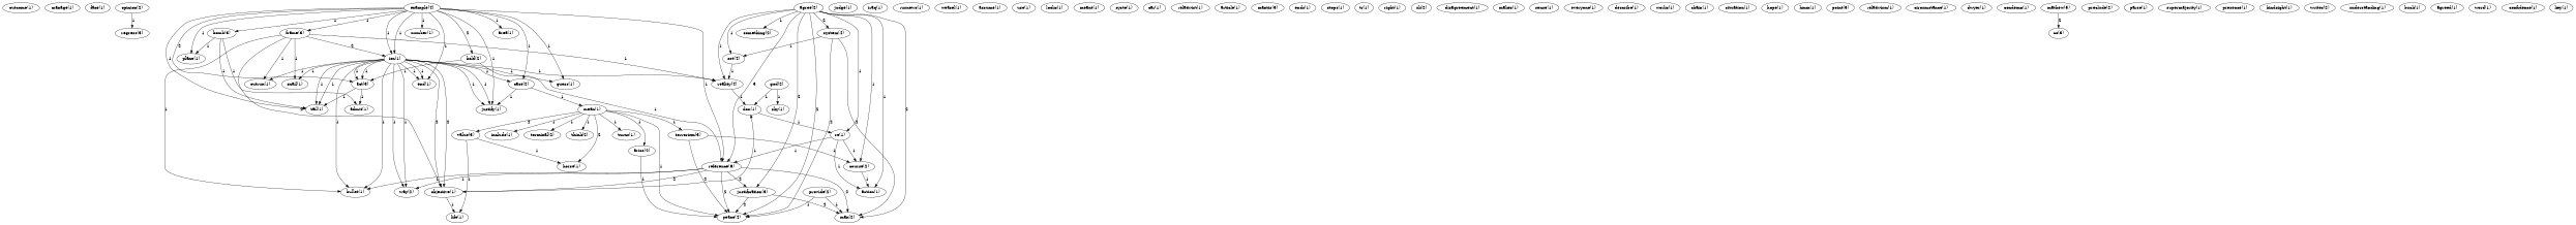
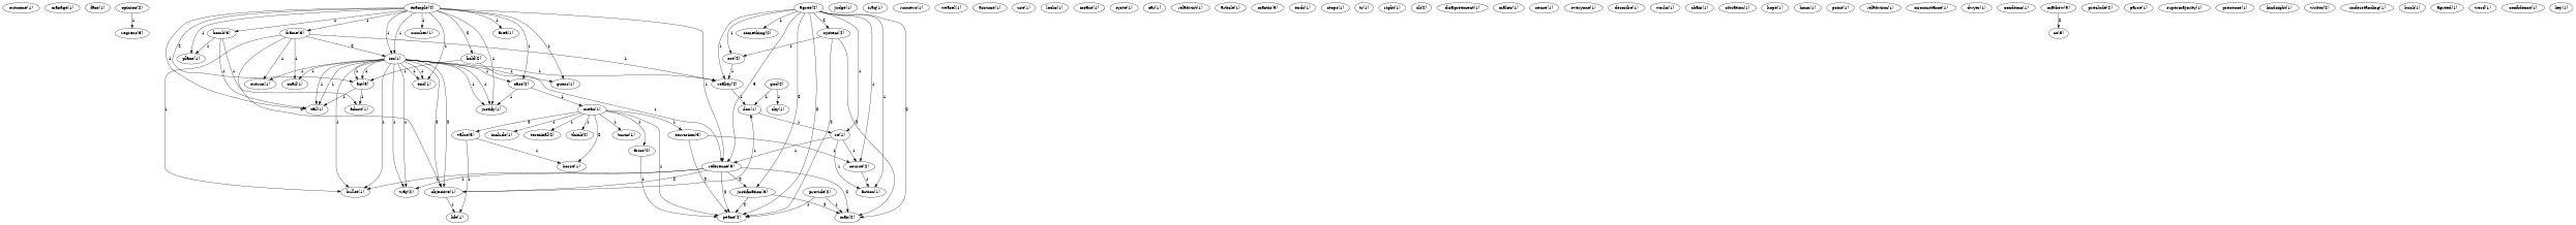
  digraph {
    n1 [label="outcome(1)"]
    n2 [label="manage(1)"]
    n3 [label="face(1)"]
    n4 [label="opinion(2)"]
    n5 [label="regress(3)"]
    n6 [label="example(4)"]
    n7 [label="isn(1)"]
    n8 [label="frame(3)"]
    n9 [label="number(1)"]
    n10 [label="case(2)"]
    n11 [label="guess(1)"]
    n12 [label="end(1)"]
    n13 [label="area(1)"]
    n14 [label="hold(2)"]
    n15 [label="reference(6)"]
    n16 [label="justify(1)"]
    n17 [label="act(3)"]
    n18 [label="bomb(3)"]
    n19 [label="tail(1)"]
    n20 [label="plane(1)"]
    n21 [label="snail(1)"]
    n22 [label="outrun(1)"]
    n23 [label="reality(4)"]
    n24 [label="bullet(1)"]
    n25 [label="way(2)"]
    n26 [label="objective(1)"]
    n27 [label="mean(1)"]
    n28 [label="justification(3)"]
    n29 [label="man(2)"]
    n30 [label="peace(4)"]
    n31 [label="admit(1)"]
    n32 [label="don(1)"]
    n33 [label="life(1)"]
    n34 [label="turns(1)"]
    n35 [label="value(3)"]
    n36 [label="terrorism(3)"]
    n37 [label="arise(2)"]
    n38 [label="horse(1)"]
    n39 [label="include(1)"]
    n40 [label="terminal(2)"]
    n41 [label="think(2)"]
    n42 [label="re(1)"]
    n43 [label="judge(1)"]
    n44 [label="iraq(1)"]
    n45 [label="agree(2)"]
    n46 [label="something(2)"]
    n47 [label="system(4)"]
    n48 [label="set(4)"]
    n49 [label="course(2)"]
    n50 [label="action(1)"]
    n51 [label="rusnews(1)"]
    n52 [label="weasel(1)"]
    n53 [label="assume(1)"]
    n54 [label="use(1)"]
    n55 [label="looks(1)"]
    n56 [label="meant(1)"]
    n57 [label="syste(1)"]
    n58 [label="god(2)"]
    n59 [label="sky(1)"]
    n60 [label="car(1)"]
    n61 [label="relativist(1)"]
    n62 [label="article(1)"]
    n63 [label="mantis(3)"]
    n64 [label="ends(1)"]
    n65 [label="stops(1)"]
    n66 [label="tr(1)"]
    n67 [label="right(1)"]
    n68 [label="uk(2)"]
    n69 [label="disagreement(1)"]
    n70 [label="makes(1)"]
    n71 [label="sense(1)"]
    n72 [label="everyone(1)"]
    n73 [label="describe(1)"]
    n74 [label="works(1)"]
    n75 [label="chain(1)"]
    n76 [label="situation(1)"]
    n77 [label="hope(1)"]
    n78 [label="hmm(1)"]
-   n79 [label="point(3)"]
+   n79 [label="point(1)"]
    n80 [label="relativism(1)"]
    n81 [label="circumstance(1)"]
    n82 [label="provide(2)"]
    n83 [label="dwyer(1)"]
    n84 [label="condemn(1)"]
    n85 [label="mathew(5)"]
    n86 [label="co(3)"]
    n87 [label="preclude(2)"]
    n88 [label="parse(1)"]
    n89 [label="supermajority(1)"]
    n90 [label="presence(1)"]
    n91 [label="hindsight(1)"]
    n92 [label="writes(2)"]
    n93 [label="understanding(1)"]
    n94 [label="buck(1)"]
    n95 [label="agreed(1)"]
    n96 [label="word(1)"]
    n97 [label="confidence(1)"]
    n98 [label="key(1)"]
    n4 -> n5 [label=1]
    n6 -> n7 [label=1]
    n6 -> n7 [label=1]
    n6 -> n8 [label=1]
    n6 -> n9 [label=1]
    n6 -> n10 [label=1]
    n6 -> n11 [label=1]
    n6 -> n12 [label=1]
    n6 -> n13 [label=1]
    n6 -> n14 [label=2]
    n6 -> n15 [label=1]
    n6 -> n16 [label=1]
    n6 -> n17 [label=2]
    n6 -> n18 [label=1]
    n6 -> n19 [label=1]
    n6 -> n20 [label=1]
    n7 -> n10 [label=1]
    n7 -> n11 [label=1]
    n7 -> n12 [label=1]
    n7 -> n12 [label=1]
    n7 -> n16 [label=1]
    n7 -> n16 [label=1]
    n7 -> n17 [label=1]
    n7 -> n17 [label=1]
    n7 -> n19 [label=1]
    n7 -> n19 [label=1]
    n7 -> n21 [label=1]
    n7 -> n22 [label=1]
    n7 -> n23 [label=1]
    n7 -> n24 [label=1]
    n7 -> n24 [label=1]
    n7 -> n25 [label=1]
    n7 -> n25 [label=1]
    n7 -> n26 [label=2]
    n7 -> n26 [label=2]
    n8 -> n7 [label=2]
    n8 -> n21 [label=1]
    n8 -> n22 [label=1]
    n8 -> n23 [label=1]
    n8 -> n24 [label=1]
    n8 -> n26 [label=2]
    n10 -> n16 [label=1]
    n10 -> n27 [label=1]
    n14 -> n15 [label=1]
    n14 -> n17 [label=1]
    n15 -> n24 [label=1]
    n15 -> n25 [label=1]
    n15 -> n26 [label=2]
    n15 -> n28 [label=2]
    n15 -> n29 [label=2]
    n15 -> n30 [label=2]
    n17 -> n19 [label=1]
    n17 -> n31 [label=1]
    n18 -> n19 [label=1]
    n18 -> n20 [label=1]
    n18 -> n31 [label=1]
    n23 -> n32 [label=1]
    n26 -> n32 [label=1]
    n26 -> n33 [label=1]
    n27 -> n30 [label=1]
    n27 -> n34 [label=1]
    n27 -> n35 [label=2]
    n27 -> n36 [label=1]
    n27 -> n37 [label=1]
    n27 -> n38 [label=2]
    n27 -> n39 [label=1]
    n27 -> n40 [label=1]
    n27 -> n41 [label=1]
    n28 -> n29 [label=2]
    n28 -> n30 [label=2]
    n32 -> n42 [label=1]
    n35 -> n33 [label=1]
    n35 -> n38 [label=1]
    n36 -> n30 [label=2]
    n36 -> n49 [label=1]
    n37 -> n30 [label=1]
    n42 -> n15 [label=1]
    n42 -> n49 [label=1]
    n42 -> n50 [label=1]
    n45 -> n15 [label=3]
    n45 -> n23 [label=1]
    n45 -> n28 [label=2]
    n45 -> n29 [label=2]
    n45 -> n30 [label=2]
    n45 -> n42 [label=1]
    n45 -> n46 [label=1]
    n45 -> n47 [label=2]
    n45 -> n48 [label=1]
    n45 -> n49 [label=1]
    n45 -> n50 [label=1]
    n47 -> n29 [label=2]
    n47 -> n30 [label=2]
    n47 -> n48 [label=1]
    n48 -> n23 [label=1]
    n49 -> n50 [label=1]
    n58 -> n32 [label=1]
    n58 -> n59 [label=1]
    n82 -> n29 [label=1]
    n82 -> n30 [label=1]
    n85 -> n86 [label=2]
  }
